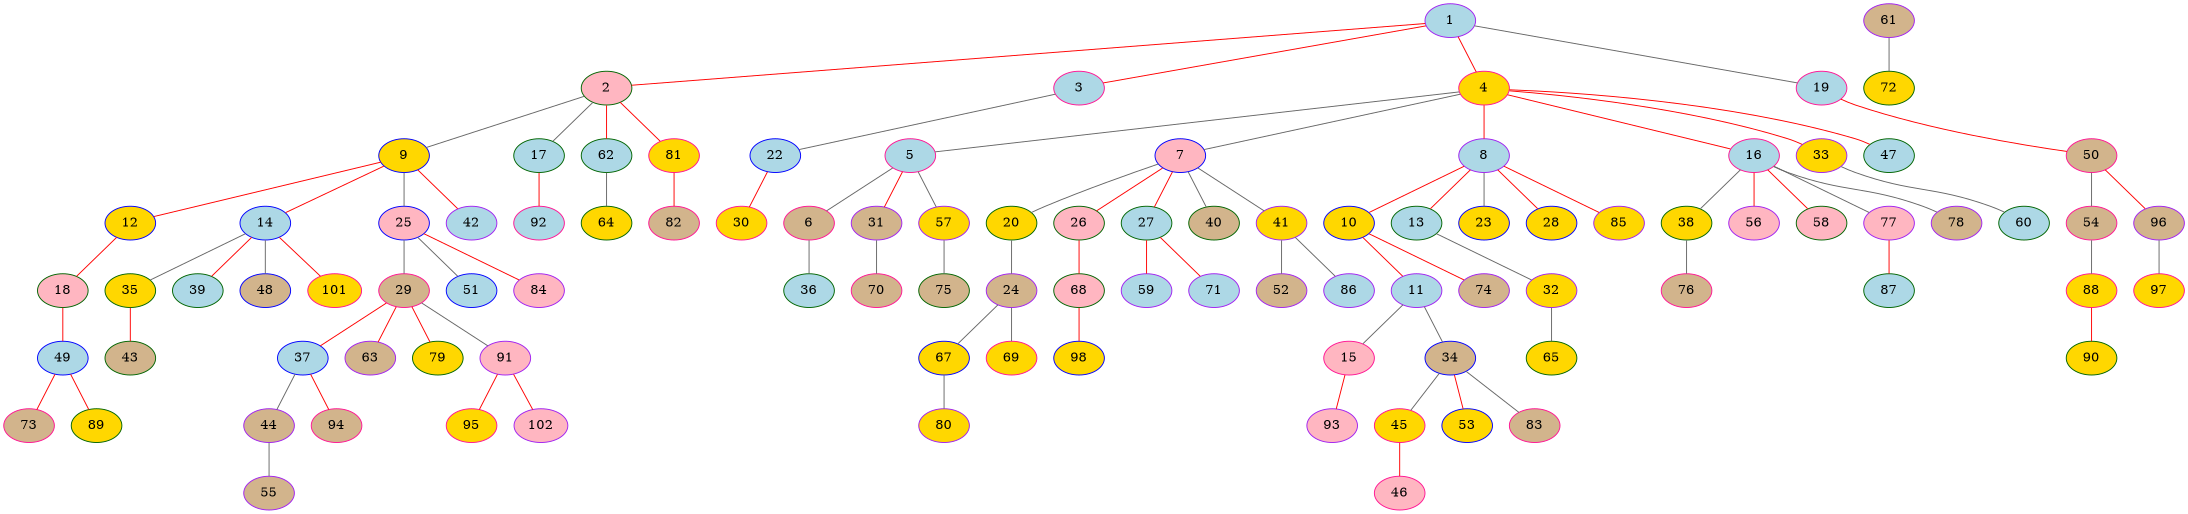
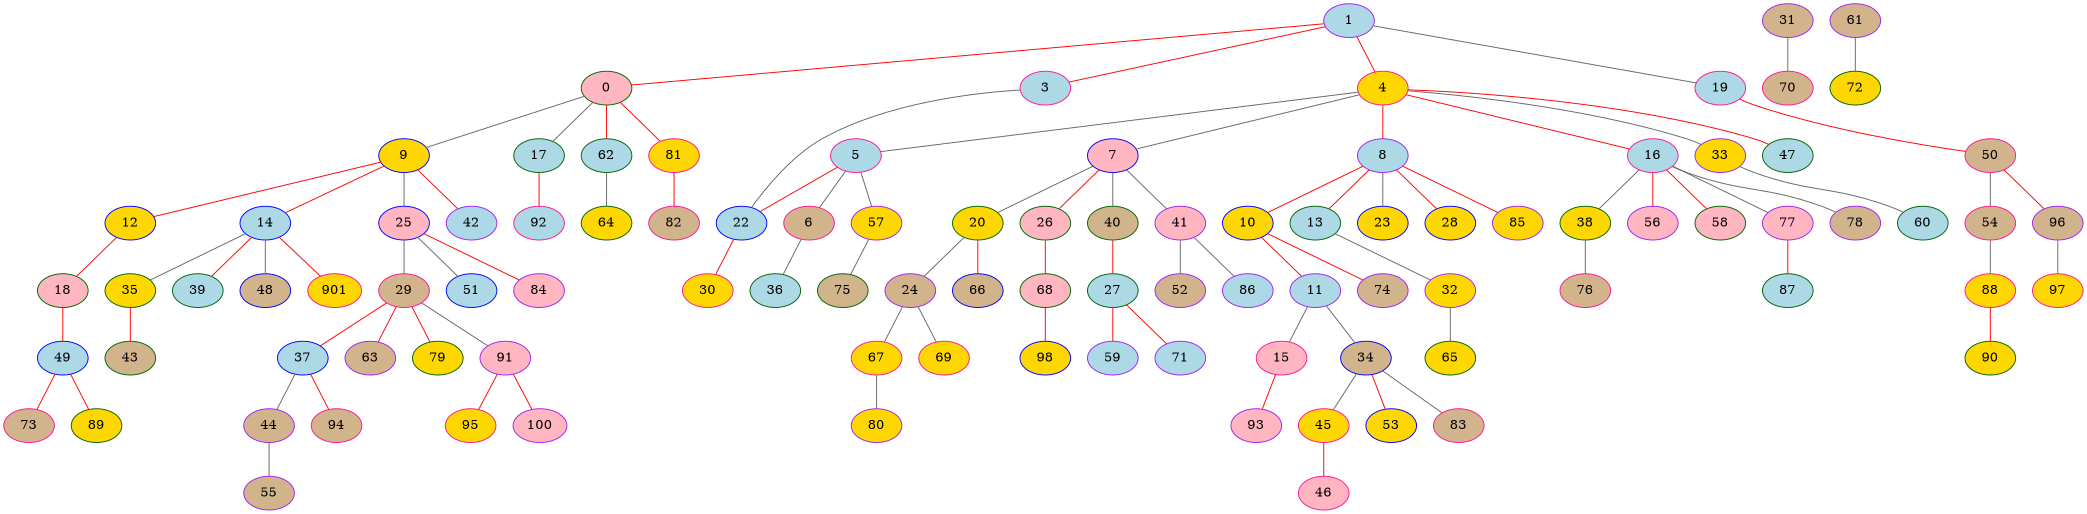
  graph {
    node [color=purple fillcolor=gold style=filled]
    edge [color=red]
    1 [fillcolor=lightblue]
-   2 [color=darkgreen fillcolor=lightpink]
+   2 [color=darkgreen fillcolor=lightpink label=0]
    3 [color=deeppink fillcolor=lightblue]
    4 [color=deeppink]
    19 [color=deeppink fillcolor=lightblue]
    9 [color=blue]
    17 [color=darkgreen fillcolor=lightblue]
    62 [color=darkgreen fillcolor=lightblue]
    81 [color=deeppink]
    22 [color=blue fillcolor=lightblue]
    5 [color=deeppink fillcolor=lightblue]
    7 [color=blue fillcolor=lightpink]
    8 [fillcolor=lightblue]
    16 [color=deeppink fillcolor=lightblue]
    33
    47 [color=darkgreen fillcolor=lightblue]
    50 [color=deeppink fillcolor=tan]
    12 [color=blue]
    14 [color=blue fillcolor=lightblue]
    25 [color=blue fillcolor=lightpink]
    42 [fillcolor=lightblue]
    92 [color=deeppink fillcolor=lightblue]
    64 [color=darkgreen]
    82 [color=deeppink fillcolor=tan]
    30 [color=deeppink]
    6 [color=deeppink fillcolor=tan]
    31 [fillcolor=tan]
    57
    20 [color=darkgreen]
    26 [color=darkgreen fillcolor=lightpink]
    27 [color=darkgreen fillcolor=lightblue]
    40 [color=darkgreen fillcolor=tan]
-   41
+   41 [fillcolor=lightpink]
    10 [color=blue]
    13 [color=darkgreen fillcolor=lightblue]
    23 [color=blue]
    28 [color=blue]
    85
    38 [color=darkgreen]
    56 [fillcolor=lightpink]
    58 [color=darkgreen fillcolor=lightpink]
    77 [fillcolor=lightpink]
    78 [fillcolor=tan]
    60 [color=darkgreen fillcolor=lightblue]
    36 [color=darkgreen fillcolor=lightblue]
    70 [color=deeppink fillcolor=tan]
    75 [color=darkgreen fillcolor=tan]
    24 [fillcolor=tan]
+   66 [color=blue fillcolor=tan]
    68 [color=darkgreen fillcolor=lightpink]
    59 [fillcolor=lightblue]
    71 [fillcolor=lightblue]
    52 [fillcolor=tan]
    86 [fillcolor=lightblue]
    11 [fillcolor=lightblue]
    74 [fillcolor=tan]
    32
    18 [color=darkgreen fillcolor=lightpink]
    35 [color=darkgreen]
    39 [color=darkgreen fillcolor=lightblue]
    48 [color=blue fillcolor=tan]
-   101 [color=deeppink]
+   101 [color=deeppink label=901]
    29 [color=deeppink fillcolor=tan]
    51 [color=blue fillcolor=lightblue]
    84 [fillcolor=lightpink]
    15 [color=deeppink fillcolor=lightpink]
    34 [color=blue fillcolor=tan]
    93 [fillcolor=lightpink]
    45 [color=deeppink]
    53 [color=blue]
    83 [color=deeppink fillcolor=tan]
    49 [color=blue fillcolor=lightblue]
    65 [color=darkgreen]
    43 [color=darkgreen fillcolor=tan]
    76 [color=deeppink fillcolor=tan]
    87 [color=darkgreen fillcolor=lightblue]
    73 [color=deeppink fillcolor=tan]
    89 [color=darkgreen]
    54 [color=deeppink fillcolor=tan]
    96 [fillcolor=tan]
-   67 [color=blue]
+   67 [color=deeppink]
    69 [color=deeppink]
    61 [fillcolor=tan]
    72 [color=darkgreen]
    80
    37 [color=blue fillcolor=lightblue]
    63 [fillcolor=tan]
    79 [color=darkgreen]
    91 [fillcolor=lightpink]
    98 [color=blue]
    44 [fillcolor=tan]
    94 [color=deeppink fillcolor=tan]
    95 [color=deeppink]
-   100 [fillcolor=lightpink label=102]
+   100 [fillcolor=lightpink]
    46 [color=deeppink fillcolor=lightpink]
    55 [fillcolor=tan]
    88 [color=deeppink]
    97 [color=deeppink]
    90 [color=darkgreen]
    1 -- 2
    1 -- 3
    1 -- 4
    1 -- 19 [color=gray40]
    2 -- 9 [color=gray40]
    2 -- 17 [color=gray40]
    2 -- 62
    2 -- 81
    3 -- 22 [color=gray40]
    4 -- 5 [color=gray40]
    4 -- 7 [color=gray40]
    4 -- 8
    4 -- 16
-   4 -- 33
+   4 -- 33 [color=gray40]
    4 -- 47
    19 -- 50
    9 -- 12
    9 -- 14
    9 -- 25 [color=gray40]
    9 -- 42
    17 -- 92
    62 -- 64 [color=gray40]
    81 -- 82
    22 -- 30
    5 -- 6 [color=gray40]
-   5 -- 31
+   5 -- 22
    5 -- 57 [color=gray40]
    7 -- 20 [color=gray40]
    7 -- 26
-   7 -- 27
+   40 -- 27
    7 -- 40 [color=gray40]
    7 -- 41 [color=gray40]
    8 -- 10
    8 -- 13
    8 -- 23 [color=gray40]
    8 -- 28
    8 -- 85
    16 -- 38 [color=gray40]
    16 -- 56
    16 -- 58
    16 -- 77 [color=gray40]
    16 -- 78 [color=gray40]
    33 -- 60 [color=gray40]
    50 -- 54 [color=gray40]
    50 -- 96
    12 -- 18
    14 -- 35 [color=gray40]
    14 -- 39
    14 -- 48 [color=gray40]
    14 -- 101
    25 -- 29 [color=gray40]
    25 -- 51 [color=gray40]
    25 -- 84
    6 -- 36 [color=gray40]
    31 -- 70 [color=gray40]
    57 -- 75 [color=gray40]
    20 -- 24 [color=gray40]
+   20 -- 66
    26 -- 68
    27 -- 59
    27 -- 71
    41 -- 52 [color=gray40]
    41 -- 86 [color=gray40]
    10 -- 11
    10 -- 74
    13 -- 32 [color=gray40]
    38 -- 76 [color=gray40]
    77 -- 87
    24 -- 67 [color=gray40]
    24 -- 69 [color=gray40]
    68 -- 98
    11 -- 15 [color=gray40]
    11 -- 34 [color=gray40]
    32 -- 65 [color=gray40]
    18 -- 49
    35 -- 43
    29 -- 37
    29 -- 63
    29 -- 79
    29 -- 91 [color=gray40]
    15 -- 93
    34 -- 45 [color=gray40]
    34 -- 53
    34 -- 83 [color=gray40]
    45 -- 46
    49 -- 73
    49 -- 89
    54 -- 88 [color=gray40]
    96 -- 97 [color=gray40]
    67 -- 80 [color=gray40]
    61 -- 72 [color=gray40]
    37 -- 44 [color=gray40]
    37 -- 94
    91 -- 95
    91 -- 100
    44 -- 55 [color=gray40]
    88 -- 90
  }
